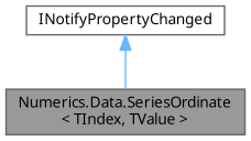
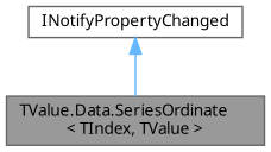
  digraph {
    fontname="Noto Sans"
    node [color=gray40 fontname="Noto Sans" fontsize=10 shape=box style=filled]
-   n1 [fillcolor=grey60 fontcolor=black height=0.2 label="Numerics.Data.SeriesOrdinate\l\< TIndex, TValue \>" width=0.4]
+   n1 [fillcolor=grey60 fontcolor=black height=0.2 label="TValue.Data.SeriesOrdinate\l\< TIndex, TValue \>" width=0.4]
    n2 [fillcolor=white height=0.2 label=INotifyPropertyChanged width=0.4]
    n2 -> n1 [color=steelblue1 dir=back fontname="Noto Sans" fontsize=10 labelfontname=Helvetica labelfontsize=10 style=solid]
  }
